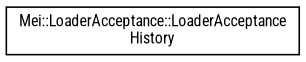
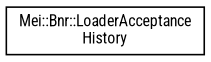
  digraph {
    rankdir=LR
    fontname="Roboto Condensed"
-   n1 [color=black fillcolor=white fontname="Roboto Condensed" fontsize=10 height=0.2 label="Mei::LoaderAcceptance::LoaderAcceptance\lHistory" shape=record style=filled width=0.4]
+   n1 [color=black fillcolor=white fontname="Roboto Condensed" fontsize=10 height=0.2 label="Mei::Bnr::LoaderAcceptance\lHistory" shape=record style=filled width=0.4]
  }
